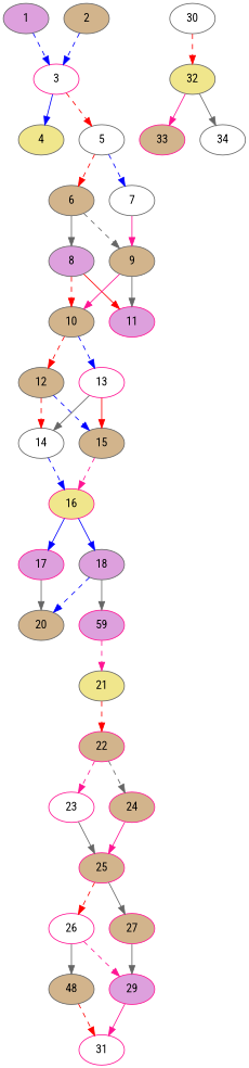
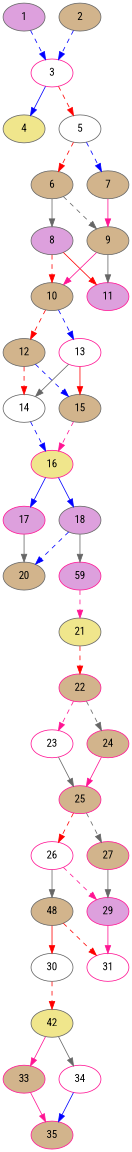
  digraph {
    fontname="Roboto Condensed"
    node [alpha=0.18 color=gray40 fillcolor=tan fontname="Roboto Condensed" style=filled]
    edge [color=red fontname="Roboto Condensed" style=dashed]
    1 [alpha=0.16 expect_size=44349440 fillcolor=plum]
    3 [alpha=0.12 color=deeppink expect_size=19486720 fillcolor=white]
    4 [expect_size=48335872 fillcolor=khaki]
    5 [alpha=0.10 expect_size=44873728 fillcolor=white]
    6 [alpha=0.06 expect_size=30490624]
-   7 [alpha=0.17 expect_size=46850048 fillcolor=white]
+   7 [alpha=0.17 expect_size=46850048]
    2 [alpha=0.11 expect_size=43676672]
    8 [alpha=0.15 expect_size=13804544 fillcolor=plum]
    9 [alpha=0.09 expect_size=24643584]
    10 [alpha=0.07 expect_size=16222208]
    11 [alpha=0.06 color=deeppink expect_size=33380352 fillcolor=plum]
    12 [alpha=0.06 expect_size=23810048]
    13 [alpha=0.04 color=deeppink expect_size=50646016 fillcolor=white]
    14 [alpha=0.01 expect_size=31181824 fillcolor=white]
    15 [alpha=0.13 expect_size=27381760]
    16 [alpha=0.19 color=deeppink expect_size=51060736 fillcolor=khaki]
    17 [color=deeppink expect_size=18857984 fillcolor=plum]
    18 [alpha=0.19 expect_size=10851328 fillcolor=plum]
    20 [alpha=0.07 expect_size=20380672]
    n20 [alpha=0.11 color=deeppink expect_size=46881792 fillcolor=plum label=59]
    21 [alpha=0.00 expect_size=36092928 fillcolor=khaki]
    22 [alpha=0.10 color=deeppink expect_size=51270656]
    23 [alpha=0.05 color=deeppink expect_size=18531328 fillcolor=white]
    24 [color=deeppink expect_size=28195840]
    25 [alpha=0.09 color=deeppink expect_size=30297088]
    26 [alpha=0.10 color=deeppink expect_size=14433280 fillcolor=white]
    27 [alpha=0.09 color=deeppink expect_size=12122112]
    n28 [alpha=0.11 expect_size=8546304 label=48]
    29 [alpha=0.02 color=deeppink expect_size=5308416 fillcolor=plum]
    30 [alpha=0.17 expect_size=30894080 fillcolor=white]
    31 [alpha=0.04 color=deeppink expect_size=48016384 fillcolor=white]
-   32 [alpha=0.19 expect_size=48596992 fillcolor=khaki]
+   32 [alpha=0.19 expect_size=48596992 fillcolor=khaki label=42]
    33 [alpha=0.13 color=deeppink expect_size=23883776]
-   34 [expect_size=35307520 fillcolor=white]
+   34 [color=deeppink expect_size=35307520 fillcolor=white]
+   35 [alpha=0.13 color=deeppink expect_size=31590400]
    1 -> 3 [color=blue]
    3 -> 4 [color=blue style=solid]
    3 -> 5
    5 -> 6
    5 -> 7 [color=blue]
    6 -> 8 [color=gray40 style=solid]
    6 -> 9 [color=gray40]
    7 -> 9 [color=deeppink style=solid]
    2 -> 3 [color=blue]
    8 -> 10
    8 -> 11 [style=solid]
    9 -> 10 [color=deeppink style=solid]
    9 -> 11 [color=gray40 style=solid]
    10 -> 12
    10 -> 13 [color=blue]
    12 -> 14
    12 -> 15 [color=blue]
    13 -> 14 [color=gray40 style=solid]
    13 -> 15 [style=solid]
    14 -> 16 [color=blue]
    15 -> 16 [color=deeppink]
    16 -> 17 [color=blue style=solid]
    16 -> 18 [color=blue style=solid]
    17 -> 20 [color=gray40 style=solid]
    18 -> 20 [color=blue]
    18 -> n20 [color=gray40 style=solid]
    n20 -> 21 [color=deeppink]
    21 -> 22
    22 -> 23 [color=deeppink]
    22 -> 24 [color=gray40]
    23 -> 25 [color=gray40 style=solid]
    24 -> 25 [color=deeppink style=solid]
    25 -> 26
-   25 -> 27 [color=gray40 style=solid]
+   25 -> 27 [color=gray40]
    26 -> n28 [color=gray40 style=solid]
    26 -> 29 [color=deeppink]
    27 -> 29 [color=gray40 style=solid]
+   n28 -> 30 [style=solid]
    n28 -> 31
    29 -> 31 [color=deeppink style=solid]
    30 -> 32
    32 -> 33 [color=deeppink style=solid]
    32 -> 34 [color=gray40 style=solid]
+   33 -> 35 [color=deeppink style=solid]
+   34 -> 35 [color=blue style=solid]
  }
